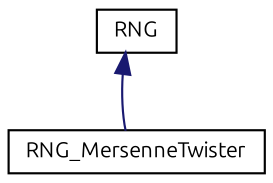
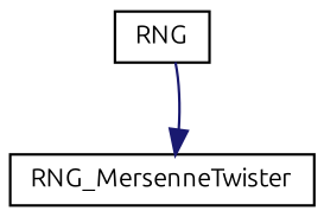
  digraph {
    rankdir=TB
    fontname=Ubuntu
    node [color=black fillcolor=white fontname=Ubuntu fontsize=10 shape=record style=filled]
    n1 [height=0.2 label=RNG width=0.4]
    n2 [height=0.2 label=RNG_MersenneTwister width=0.4]
-   n1 -> n2 [color=midnightblue dir=back fontname=Ubuntu fontsize=10 labelfontname=Helvetica labelfontsize=10 style=solid]
+   n2 -> n1 [color=midnightblue dir=back fontname=Ubuntu fontsize=10 labelfontname=Helvetica labelfontsize=10 style=solid]
  }
